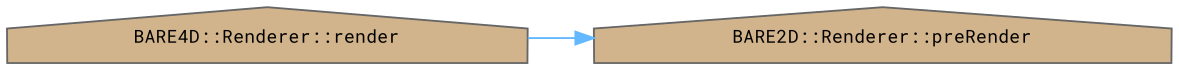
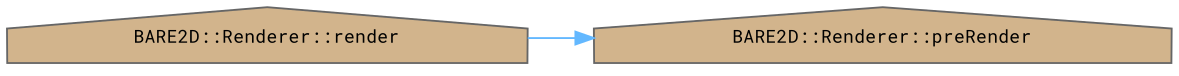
  digraph {
    rankdir=RL
    fontname="Roboto Mono"
    node [fillcolor=tan fontname="Roboto Mono" fontsize=10 shape=house style=filled]
    n1 [color=gray40 fontcolor=black height=0.2 label="BARE2D::Renderer::preRender" width=0.4]
-   n2 [color=grey40 height=0.2 label="BARE4D::Renderer::render" width=0.4]
+   n2 [color=grey40 height=0.2 label="BARE2D::Renderer::render" width=0.4]
    n1 -> n2 [color=steelblue1 dir=back fontname="Roboto Mono" fontsize=10 labelfontname=Helvetica labelfontsize=10 style=solid]
  }
